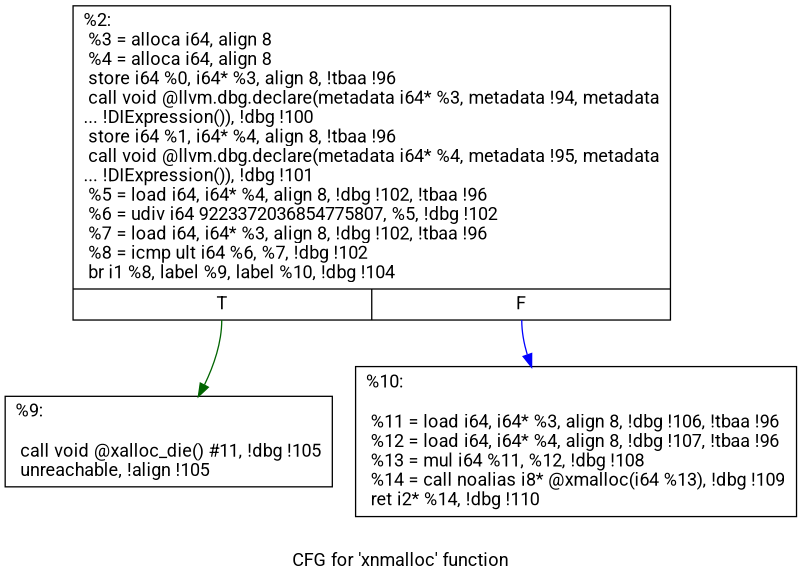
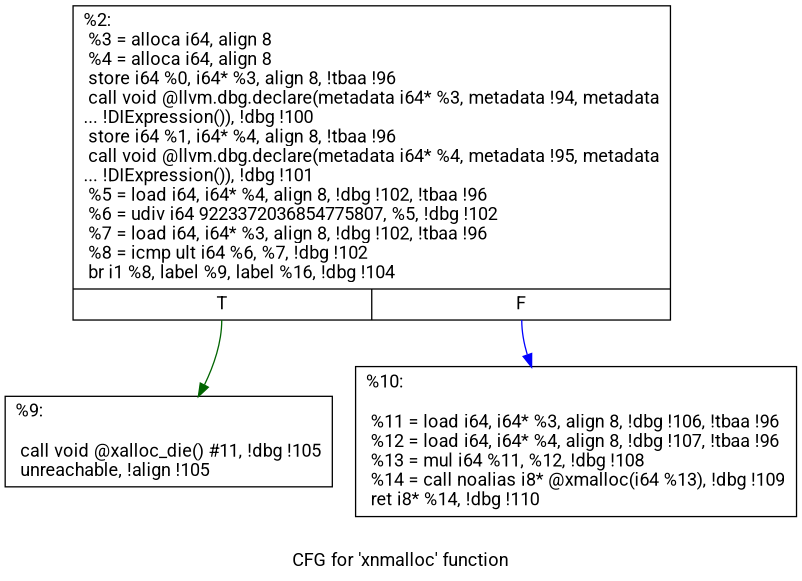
  digraph {
    fontname=Roboto
    label="CFG for 'xnmalloc' function"
    node [fontname=Roboto shape=record]
    edge [fontname=Roboto]
-   n1 [label="{%2:\l  %3 = alloca i64, align 8\l  %4 = alloca i64, align 8\l  store i64 %0, i64* %3, align 8, !tbaa !96\l  call void @llvm.dbg.declare(metadata i64* %3, metadata !94, metadata\l... !DIExpression()), !dbg !100\l  store i64 %1, i64* %4, align 8, !tbaa !96\l  call void @llvm.dbg.declare(metadata i64* %4, metadata !95, metadata\l... !DIExpression()), !dbg !101\l  %5 = load i64, i64* %4, align 8, !dbg !102, !tbaa !96\l  %6 = udiv i64 9223372036854775807, %5, !dbg !102\l  %7 = load i64, i64* %3, align 8, !dbg !102, !tbaa !96\l  %8 = icmp ult i64 %6, %7, !dbg !102\l  br i1 %8, label %9, label %10, !dbg !104\l|{<s0>T|<s1>F}}"]
+   n1 [label="{%2:\l  %3 = alloca i64, align 8\l  %4 = alloca i64, align 8\l  store i64 %0, i64* %3, align 8, !tbaa !96\l  call void @llvm.dbg.declare(metadata i64* %3, metadata !94, metadata\l... !DIExpression()), !dbg !100\l  store i64 %1, i64* %4, align 8, !tbaa !96\l  call void @llvm.dbg.declare(metadata i64* %4, metadata !95, metadata\l... !DIExpression()), !dbg !101\l  %5 = load i64, i64* %4, align 8, !dbg !102, !tbaa !96\l  %6 = udiv i64 9223372036854775807, %5, !dbg !102\l  %7 = load i64, i64* %3, align 8, !dbg !102, !tbaa !96\l  %8 = icmp ult i64 %6, %7, !dbg !102\l  br i1 %8, label %9, label %16, !dbg !104\l|{<s0>T|<s1>F}}"]
    n2 [label="{%9:\l\l  call void @xalloc_die() #11, !dbg !105\l  unreachable, !align !105\l}"]
-   n3 [label="{%10:\l\l  %11 = load i64, i64* %3, align 8, !dbg !106, !tbaa !96\l  %12 = load i64, i64* %4, align 8, !dbg !107, !tbaa !96\l  %13 = mul i64 %11, %12, !dbg !108\l  %14 = call noalias i8* @xmalloc(i64 %13), !dbg !109\l  ret i2* %14, !dbg !110\l}"]
+   n3 [label="{%10:\l\l  %11 = load i64, i64* %3, align 8, !dbg !106, !tbaa !96\l  %12 = load i64, i64* %4, align 8, !dbg !107, !tbaa !96\l  %13 = mul i64 %11, %12, !dbg !108\l  %14 = call noalias i8* @xmalloc(i64 %13), !dbg !109\l  ret i8* %14, !dbg !110\l}"]
    n1 -> n2 [color=darkgreen tailport=s0]
    n1 -> n3 [color=blue tailport=s1]
  }
